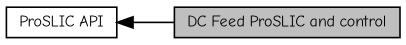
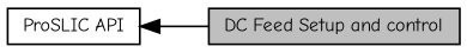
  digraph {
    rankdir=LR
    fontname="Comic Neue"
    node [color=black fontname="Comic Neue" fontsize=10 shape=record style=filled]
-   n1 [fillcolor=grey75 fontcolor=black height=0.2 label="DC Feed ProSLIC and control" width=0.4]
+   n1 [fillcolor=grey75 fontcolor=black height=0.2 label="DC Feed Setup and control" width=0.4]
    n2 [fillcolor=white height=0.2 label="ProSLIC API" width=0.4]
    n2 -> n1 [dir=back fontname="Comic Neue" fontsize=10 labelfontname=Helvetica labelfontsize=10 shape=plaintext style=solid]
  }
